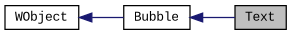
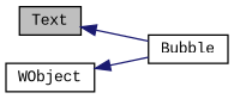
  digraph {
    fontname="Liberation Mono"
    rankdir=LR
    node [color=black fontname="Liberation Mono" fontsize=10 shape=record]
    edge [color=midnightblue dir=back fontname="Liberation Mono" fontsize=10 labelfontname=FreeSans labelfontsize=10 style=solid]
    n1 [fillcolor=grey75 fontcolor=black height=0.2 label=Text style=filled width=0.4]
    n2 [height=0.2 label=Bubble width=0.4]
    n3 [height=0.2 label=WObject width=0.4]
-   n2 -> n1
+   n1 -> n2
    n3 -> n2
  }
